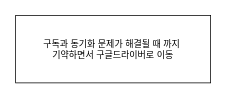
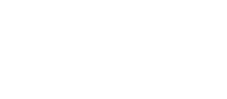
  <mxCell id="0" />
  <mxCell id="1" parent="0" />
- <mxCell id="2" value="구독과 동기화 문제가 해결될 때 까지&amp;nbsp;&lt;br&gt;기약하면서 구글드라이버로 이동" style="rounded=0;whiteSpace=wrap;html=1;" parent="1" vertex="1"><mxGeometry x="20" y="20" width="260" height="90" as="geometry" /></mxCell>
